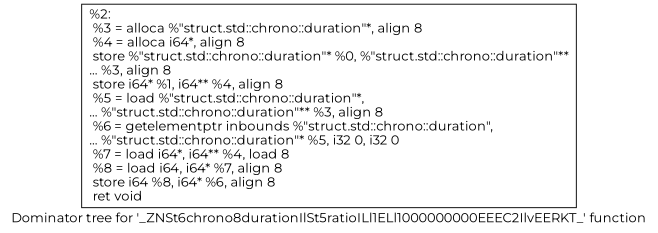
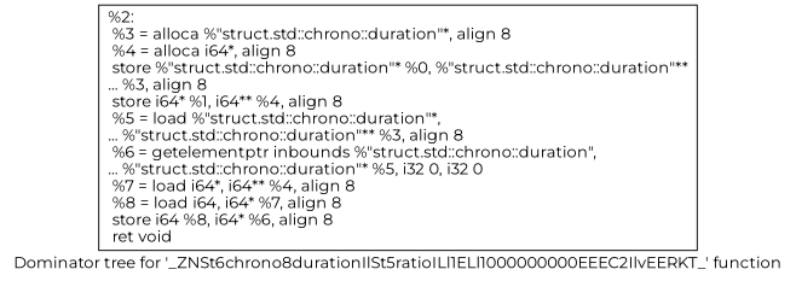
  digraph {
    label="Dominator tree for '_ZNSt6chrono8durationIlSt5ratioILl1ELl1000000000EEEC2IlvEERKT_' function"
    fontname=Montserrat
-   n1 [label="{%2:\l  %3 = alloca %\"struct.std::chrono::duration\"*, align 8\l  %4 = alloca i64*, align 8\l  store %\"struct.std::chrono::duration\"* %0, %\"struct.std::chrono::duration\"**\l... %3, align 8\l  store i64* %1, i64** %4, align 8\l  %5 = load %\"struct.std::chrono::duration\"*,\l... %\"struct.std::chrono::duration\"** %3, align 8\l  %6 = getelementptr inbounds %\"struct.std::chrono::duration\",\l... %\"struct.std::chrono::duration\"* %5, i32 0, i32 0\l  %7 = load i64*, i64** %4, load 8\l  %8 = load i64, i64* %7, align 8\l  store i64 %8, i64* %6, align 8\l  ret void\l}" shape=record fontname=Montserrat]
+   n1 [label="{%2:\l  %3 = alloca %\"struct.std::chrono::duration\"*, align 8\l  %4 = alloca i64*, align 8\l  store %\"struct.std::chrono::duration\"* %0, %\"struct.std::chrono::duration\"**\l... %3, align 8\l  store i64* %1, i64** %4, align 8\l  %5 = load %\"struct.std::chrono::duration\"*,\l... %\"struct.std::chrono::duration\"** %3, align 8\l  %6 = getelementptr inbounds %\"struct.std::chrono::duration\",\l... %\"struct.std::chrono::duration\"* %5, i32 0, i32 0\l  %7 = load i64*, i64** %4, align 8\l  %8 = load i64, i64* %7, align 8\l  store i64 %8, i64* %6, align 8\l  ret void\l}" shape=record fontname=Montserrat]
  }
